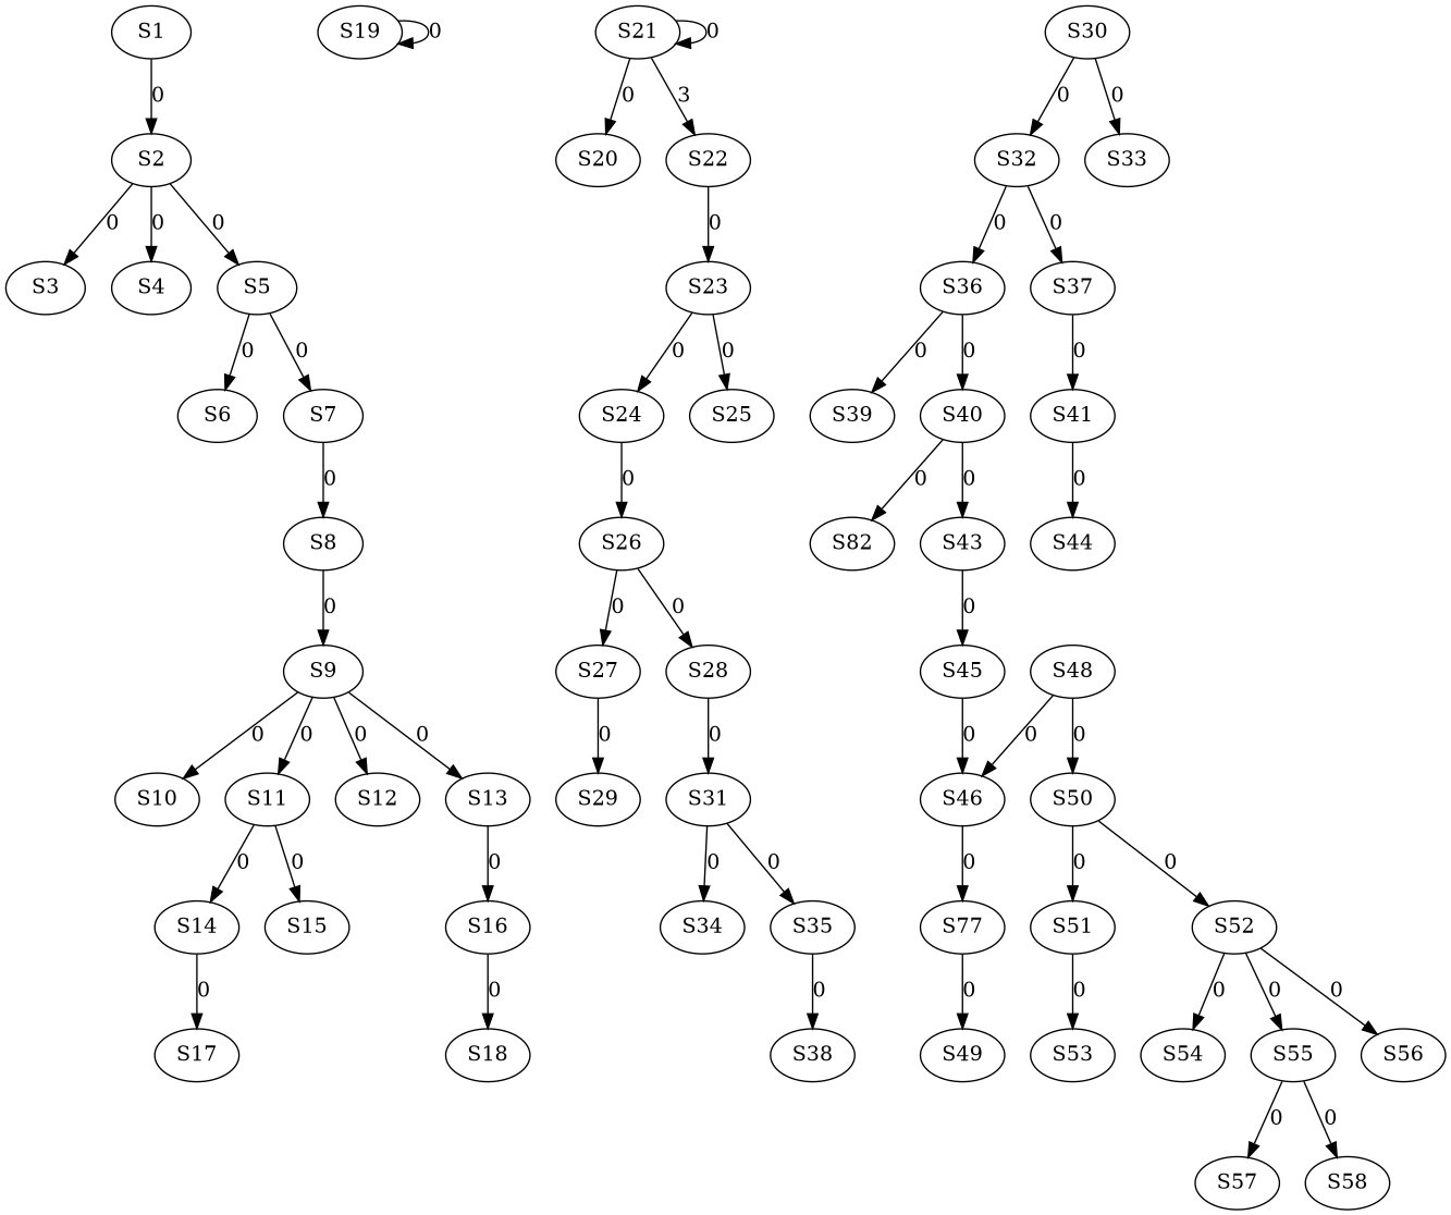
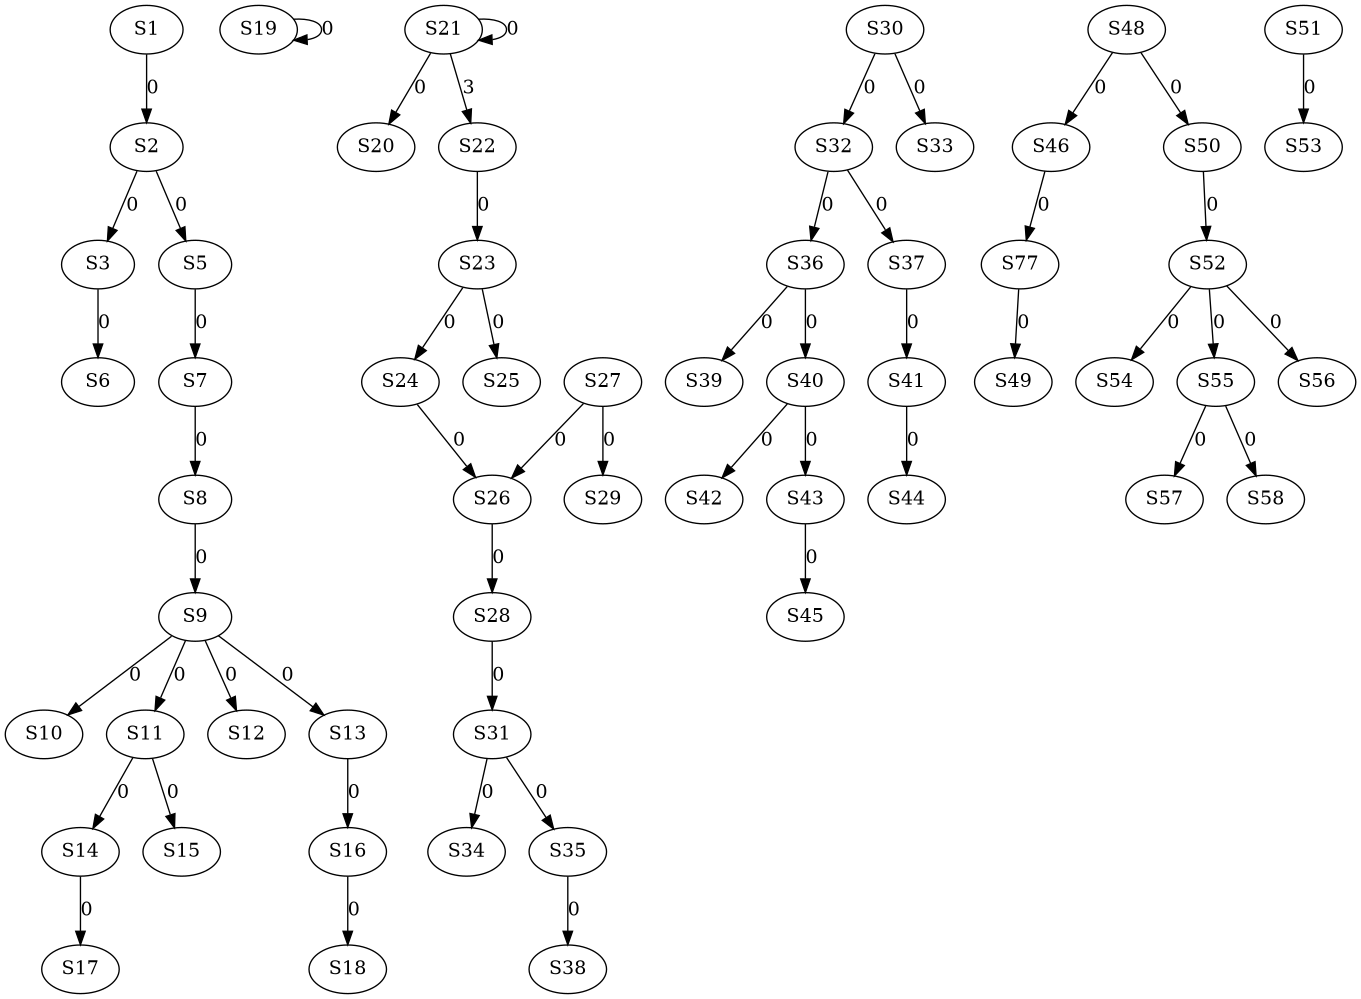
  strict digraph {
    S1
    S2
    S3
-   S4
    S5
    S6
    S7
    S8
    S9
    S10
    S11
    S12
    S13
    S14
    S15
    S16
    S17
    S18
    S19
    S21
    S20
    S22
    S23
    S24
    S25
    S26
    S27
    S28
    S29
    S31
    S30
    S32
    S33
    S34
    S35
    S36
    S37
    S38
    S39
    S40
    S41
-   S42 [label=S82]
+   S42
    S43
    S44
    S45
    S46
    n47 [label=S77]
    S49
    S48
    S50
    S51
    S52
    S53
    S54
    S55
    S56
    S57
    S58
    S1 -> S2 [label=0]
    S2 -> S3 [label=0]
-   S2 -> S4 [label=0]
    S2 -> S5 [label=0]
-   S5 -> S6 [label=0]
+   S3 -> S6 [label=0]
    S5 -> S7 [label=0]
    S7 -> S8 [label=0]
    S8 -> S9 [label=0]
    S9 -> S10 [label=0]
    S9 -> S11 [label=0]
    S9 -> S12 [label=0]
    S9 -> S13 [label=0]
    S11 -> S14 [label=0]
    S11 -> S15 [label=0]
    S13 -> S16 [label=0]
    S14 -> S17 [label=0]
    S16 -> S18 [label=0]
    S19 -> S19 [label=0]
    S21 -> S21 [label=0]
    S21 -> S20 [label=0]
    S21 -> S22 [label=3]
    S22 -> S23 [label=0]
    S23 -> S24 [label=0]
    S23 -> S25 [label=0]
    S24 -> S26 [label=0]
-   S26 -> S27 [label=0]
+   S27 -> S26 [label=0]
    S26 -> S28 [label=0]
    S27 -> S29 [label=0]
    S28 -> S31 [label=0]
    S31 -> S34 [label=0]
    S31 -> S35 [label=0]
    S30 -> S32 [label=0]
    S30 -> S33 [label=0]
    S32 -> S36 [label=0]
    S32 -> S37 [label=0]
    S35 -> S38 [label=0]
    S36 -> S39 [label=0]
    S36 -> S40 [label=0]
    S37 -> S41 [label=0]
    S40 -> S42 [label=0]
    S40 -> S43 [label=0]
    S41 -> S44 [label=0]
    S43 -> S45 [label=0]
-   S45 -> S46 [label=0]
    S46 -> n47 [label=0]
    n47 -> S49 [label=0]
    S48 -> S46 [label=0]
    S48 -> S50 [label=0]
-   S50 -> S51 [label=0]
    S50 -> S52 [label=0]
    S51 -> S53 [label=0]
    S52 -> S54 [label=0]
    S52 -> S55 [label=0]
    S52 -> S56 [label=0]
    S55 -> S57 [label=0]
    S55 -> S58 [label=0]
  }
